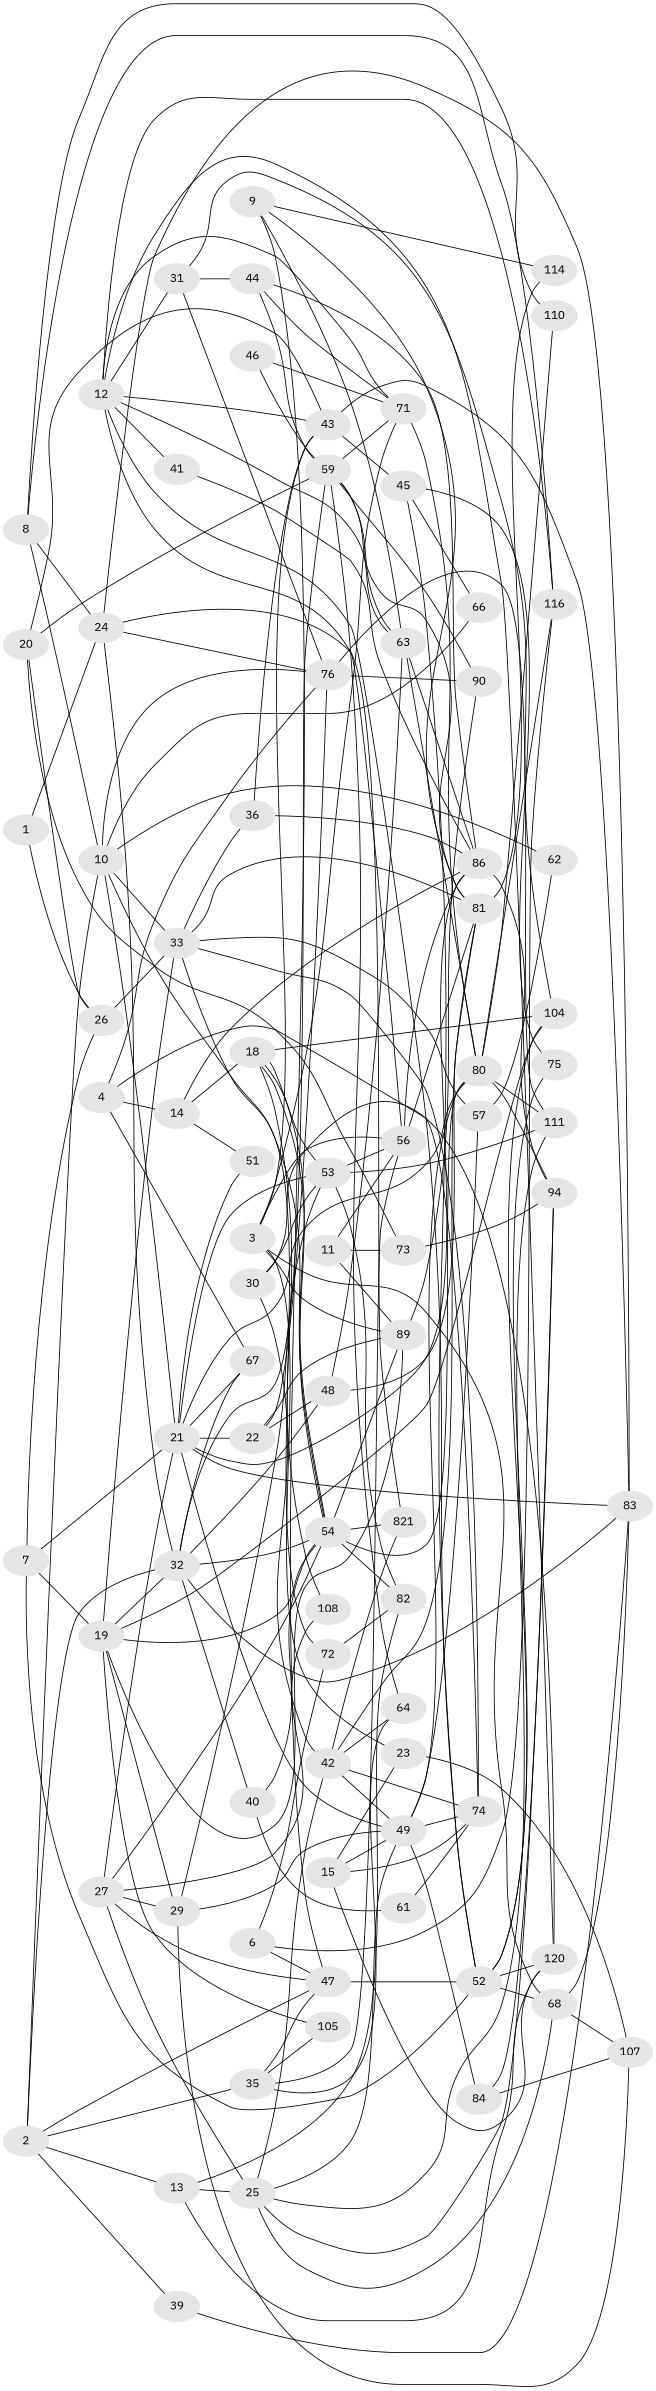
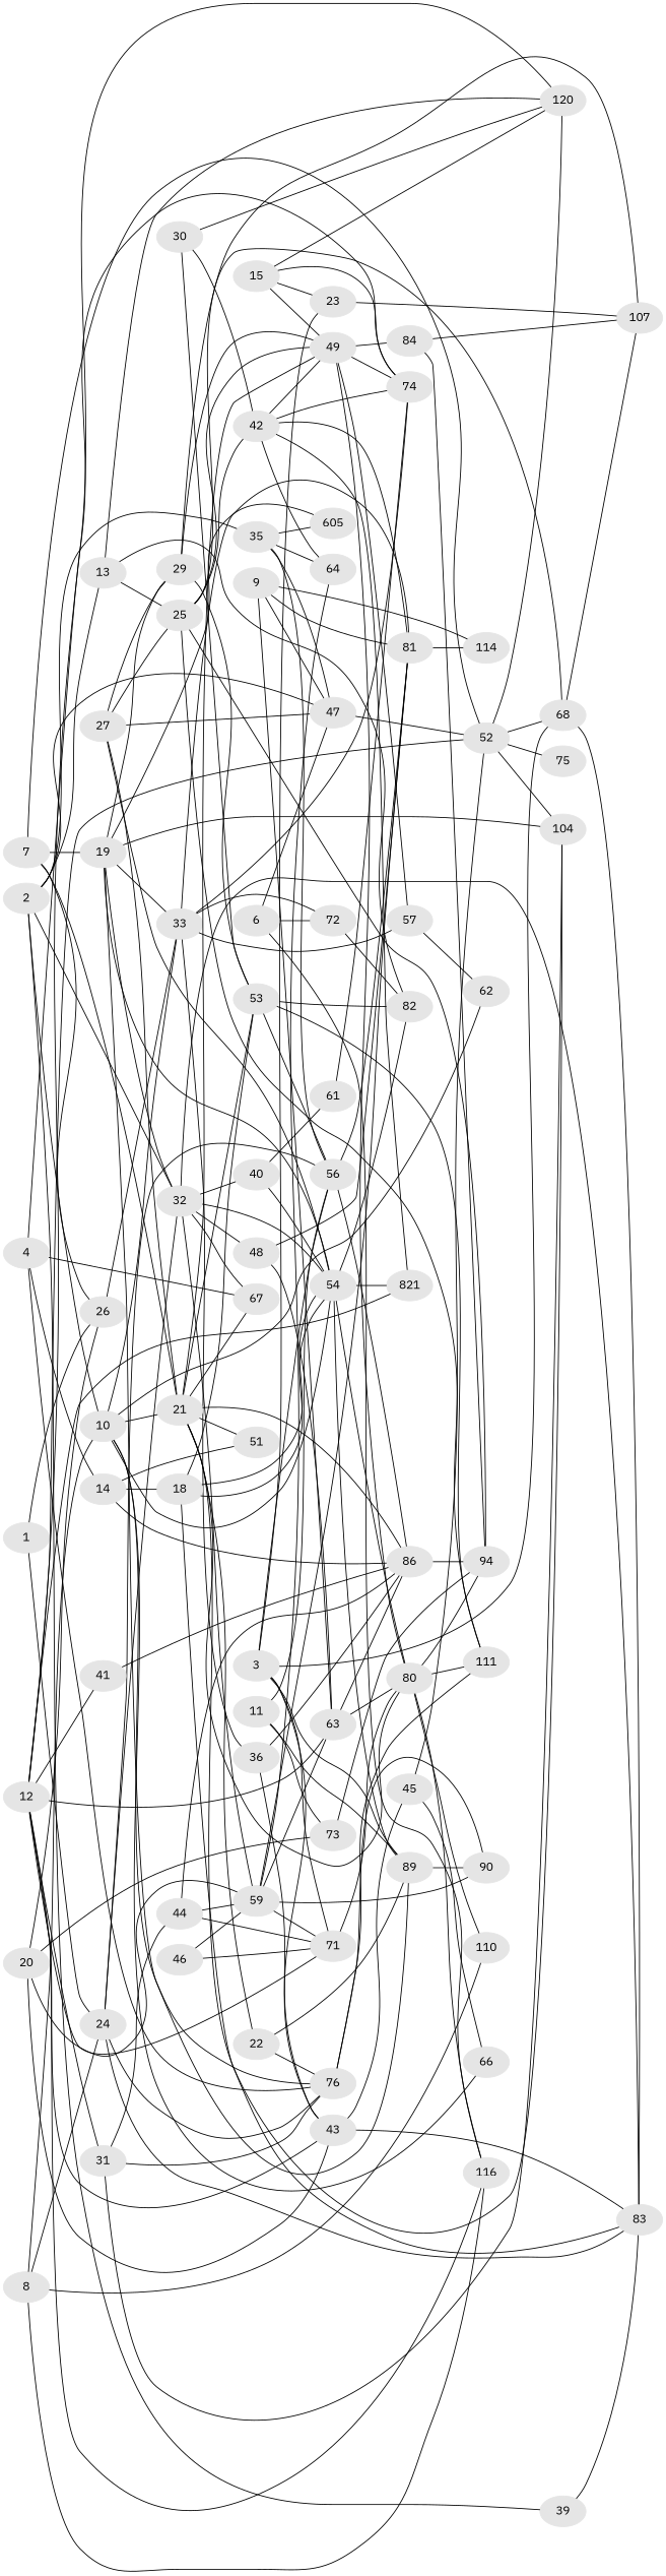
  graph {
    fontname="IBM Plex Sans"
    rankdir=LR
    node [color=gray90 fontname="IBM Plex Sans" style=filled]
    edge [fontname="IBM Plex Sans"]
    24 [super="+28"]
    32 [super="+65"]
    56 [super="+123"]
    76 [super="+85"]
    83 [super="+115"]
    1
    26 [super="+38"]
    33 [super="+77"]
    2 [super="+87"]
    10 [super="+124"]
    13 [super="+58"]
    35 [super="+70"]
    39
    47 [super="+55"]
    21 [super="+101"]
    54 [super="+92"]
    62
    66
    120
    25 [super="+97"]
    82
    67
    59 [super="+122"]
    48
    40
    64
-   105
+   105 [label=605]
    52 [super="+69"]
    3 [super="+5"]
    23
    43 [super="+91"]
    68 [super="+109"]
    71 [super="+79"]
    89 [super="+93"]
    107
    45
    81 [super="+100"]
    86 [super="+106"]
    80 [super="+117"]
    90
    14 [super="+34"]
    18 [super="+112"]
    51
    4
    74 [super="+78"]
    111
    6
    72
    116
    7 [super="+118"]
    19 [super="+60"]
    29 [super="+37"]
    104
    53
    49 [super="+50"]
    22
    75
    8 [super="+88"]
    110
    9
    63 [super="+99"]
    114
    36
    57
    n65 [label=821]
    11
    73 [super="+119"]
    94 [super="+95"]
    12 [super="+27"]
    31
    41
    44 [super="+103"]
    42 [super="+102"]
-   108
    15
    84
    n77 [label=27 super="+98"]
    20
    30 [super="+113"]
    61
    46
    24 -- 32
    24 -- 56
    24 -- 76
    24 -- 83
    32 -- 83
    32 -- 54
    32 -- 67
    32 -- 59
    32 -- 48
    32 -- 40
    56 -- 81
    56 -- 86
    76 -- 90
    76 -- 111
    1 -- 24
    1 -- 26
    26 -- 33
    33 -- 81
    33 -- 74
    33 -- 72
    33 -- 36
    33 -- 57
    2 -- 32
    2 -- 10
    2 -- 13
    2 -- 35 [weight=2]
    2 -- 39
    2 -- 47
    10 -- 76
    10 -- 33
    10 -- 21
    10 -- 54
    10 -- 62
    10 -- 66
    13 -- 120
    13 -- 25
    13 -- 82
    35 -- 56
    35 -- 47
    35 -- 64
    35 -- 105
    39 -- 83
    47 -- 52
    21 -- 83
    21 -- 67
    21 -- 86
    21 -- 80
    21 -- 51
    21 -- 53
    21 -- 49
    21 -- 22
    54 -- 82
    54 -- 89
    54 -- 80
    54 -- n65
    25 -- 68
    25 -- 111
    25 -- 49
    25 -- 94
    25 -- 42
    59 -- 64
    59 -- 71
    59 -- 81
    59 -- 90
    59 -- 63
    48 -- 81
    48 -- 63
    40 -- 54
    40 -- 61
    52 -- 120
    52 -- 68
    52 -- 104
    52 -- 75
    3 -- 56
    3 -- 23
    3 -- 43
    3 -- 68
    3 -- 71
    3 -- 89
    23 -- 107
    43 -- 83
    43 -- 45
    68 -- 83
    68 -- 107
    71 -- 80
    89 -- 90
    45 -- 66
    45 -- 52
-   45 -- 75
    81 -- 114 [weight=2]
    86 -- 94 [weight=2]
    80 -- 111
    80 -- 116
    80 -- 110
    80 -- 94
    14 -- 86 [weight=2]
    14 -- 18
    14 -- 51
    18 -- 54
    18 -- 54
    18 -- 104
    18 -- 53
-   18 -- 108
    4 -- 76
    4 -- 67
    4 -- 14
    4 -- 74
    6 -- 47
    6 -- 72
    6 -- 116
    72 -- 82
    7 -- 26
    7 -- 21
    7 -- 52
    7 -- 19
    19 -- 32
    19 -- 33
    19 -- 54
    19 -- 105
    19 -- 89
    19 -- 29 [weight=2]
    19 -- 104
    29 -- 107
    29 -- 53
    29 -- 49
    53 -- 56
    53 -- 82
    53 -- 111
    49 -- 80
    49 -- 74
    49 -- 57
    49 -- 84
    22 -- 76
-   22 -- 48
    22 -- 89
    8 -- 24
    8 -- 10
    8 -- 116
    8 -- 110
    9 -- 47
    9 -- 81
    9 -- 63
    9 -- 114
    63 -- 86
    63 -- 80
    36 -- 43
    36 -- 86
    57 -- 62
    11 -- 56
    11 -- 89
    11 -- 73
    73 -- 94
    12 -- 120
    12 -- 52
    12 -- 43
    12 -- 71
    12 -- 116
    12 -- 63
    12 -- n65
    12 -- 31
    12 -- 41
    31 -- 76
    31 -- 104
    31 -- 44
    41 -- 86
    44 -- 59
    44 -- 71
    44 -- 86
    42 -- 64
    42 -- 81
    42 -- 74
    42 -- 49
    42 -- n65
    15 -- 120
    15 -- 23
    15 -- 74
    15 -- 49
    84 -- 107
    84 -- 94
    n77 -- 47
    n77 -- 21
    n77 -- 54
    n77 -- 25
    n77 -- 29
-   n77 -- 108
    20 -- 26
    20 -- 59
    20 -- 43
    20 -- 73
    30 -- 120
    30 -- 53
    30 -- 42
    61 -- 74
    46 -- 59
    46 -- 71
  }
